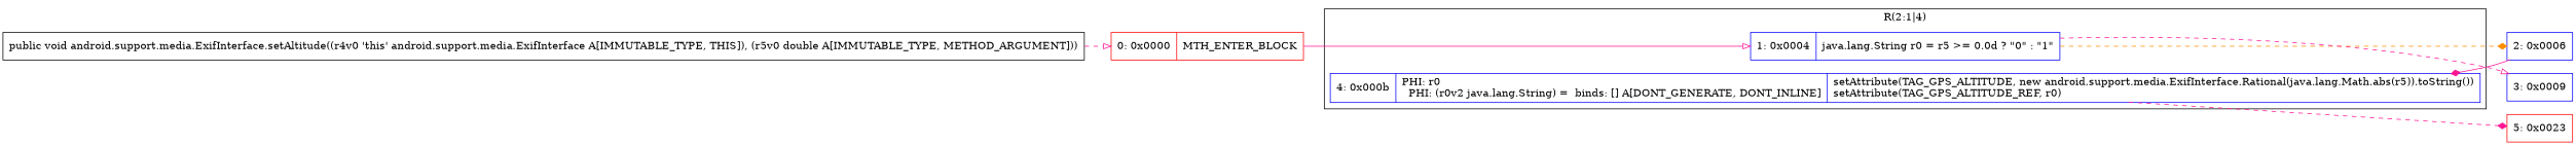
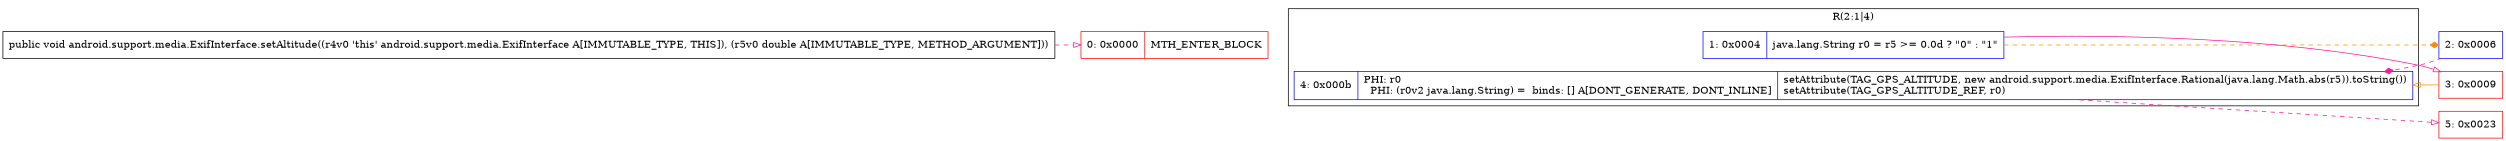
  digraph {
    rankdir=LR
    node [color=blue shape=record]
    edge [arrowhead=onormal color=deeppink style=solid]
    n1 [label="{1\:\ 0x0004|java.lang.String r0 = r5 \>= 0.0d ? \"0\" : \"1\"\l}"]
    n2 [label="{4\:\ 0x000b|PHI: r0 \l  PHI: (r0v2 java.lang.String) =  binds: [] A[DONT_GENERATE, DONT_INLINE]\l|setAttribute(TAG_GPS_ALTITUDE, new android.support.media.ExifInterface.Rational(java.lang.Math.abs(r5)).toString())\lsetAttribute(TAG_GPS_ALTITUDE_REF, r0)\l}"]
    n3 [label="{2\:\ 0x0006}"]
-   n4 [label="{3\:\ 0x0009}"]
+   n4 [color=red label="{3\:\ 0x0009}"]
    n5 [color=red label="{5\:\ 0x0023}"]
    n6 [color=red label="{0\:\ 0x0000|MTH_ENTER_BLOCK\l}"]
    n7 [label="{public void android.support.media.ExifInterface.setAltitude((r4v0 'this' android.support.media.ExifInterface A[IMMUTABLE_TYPE, THIS]), (r5v0 double A[IMMUTABLE_TYPE, METHOD_ARGUMENT])) }" color=""]
    subgraph cluster_1 {
      label="R(2:1|4)"
      n1
      n2
    }
    n1 -> n3 [arrowhead=diamond color=darkorange style=dashed]
-   n1 -> n4 [style=dashed]
-   n2 -> n5 [arrowhead=diamond style=dashed]
-   n3 -> n2 [arrowhead=diamond]
-   n6 -> n1
+   n1 -> n4
+   n2 -> n5 [style=dashed]
+   n3 -> n2 [arrowhead=diamond style=dashed]
+   n4 -> n2 [color=darkorange]
    n7 -> n6 [style=dashed]
  }
